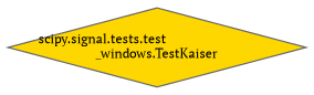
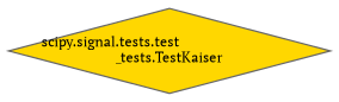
  digraph {
    rankdir=LR
    fontname="PT Serif"
-   n1 [color=grey40 fillcolor=gold fontname="PT Serif" fontsize=10 height=0.2 label="scipy.signal.tests.test\l_windows.TestKaiser" shape=diamond style=filled width=0.4]
+   n1 [color=grey40 fillcolor=gold fontname="PT Serif" fontsize=10 height=0.2 label="scipy.signal.tests.test\l_tests.TestKaiser" shape=diamond style=filled width=0.4]
  }
